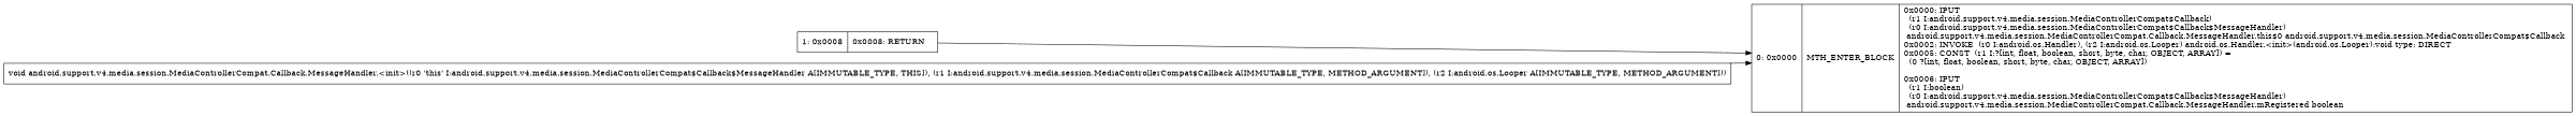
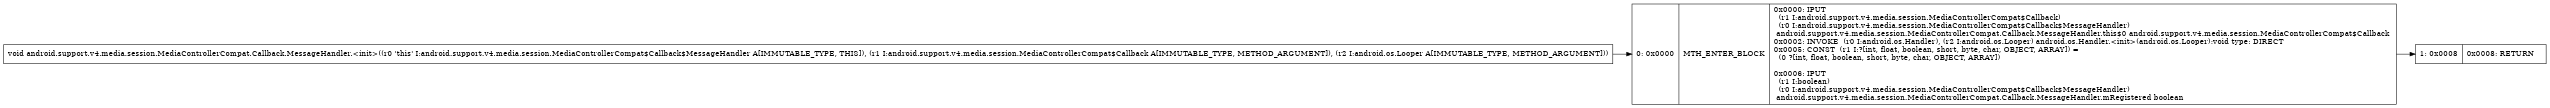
  digraph {
    rankdir=LR
    node [shape=record]
    n1 [label="{0\:\ 0x0000|MTH_ENTER_BLOCK\l|0x0000: IPUT  \l  (r1 I:android.support.v4.media.session.MediaControllerCompat$Callback)\l  (r0 I:android.support.v4.media.session.MediaControllerCompat$Callback$MessageHandler)\l android.support.v4.media.session.MediaControllerCompat.Callback.MessageHandler.this$0 android.support.v4.media.session.MediaControllerCompat$Callback \l0x0002: INVOKE  (r0 I:android.os.Handler), (r2 I:android.os.Looper) android.os.Handler.\<init\>(android.os.Looper):void type: DIRECT \l0x0005: CONST  (r1 I:?[int, float, boolean, short, byte, char, OBJECT, ARRAY]) = \l  (0 ?[int, float, boolean, short, byte, char, OBJECT, ARRAY])\l \l0x0006: IPUT  \l  (r1 I:boolean)\l  (r0 I:android.support.v4.media.session.MediaControllerCompat$Callback$MessageHandler)\l android.support.v4.media.session.MediaControllerCompat.Callback.MessageHandler.mRegistered boolean \l}"]
    n2 [label="{1\:\ 0x0008|0x0008: RETURN   \l}"]
    n3 [label="{void android.support.v4.media.session.MediaControllerCompat.Callback.MessageHandler.\<init\>((r0 'this' I:android.support.v4.media.session.MediaControllerCompat$Callback$MessageHandler A[IMMUTABLE_TYPE, THIS]), (r1 I:android.support.v4.media.session.MediaControllerCompat$Callback A[IMMUTABLE_TYPE, METHOD_ARGUMENT]), (r2 I:android.os.Looper A[IMMUTABLE_TYPE, METHOD_ARGUMENT])) }"]
-   n2 -> n1
+   n1 -> n2
    n3 -> n1
  }
